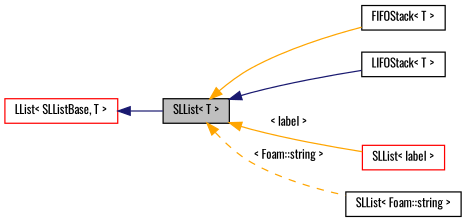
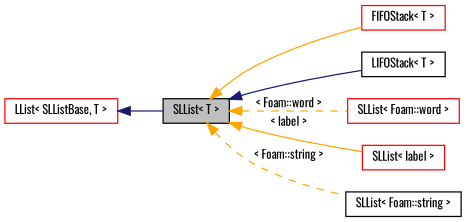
  digraph {
    fontname=Oswald
    rankdir=LR
    node [color=red fontname=Oswald fontsize=10 shape=record]
    edge [color=orange dir=back fontname=Oswald fontsize=10 labelfontname=FreeSans labelfontsize=10 style=solid]
    n1 [color=black fillcolor=grey75 fontcolor=black height=0.2 label="SLList\< T \>" style=filled width=0.4]
-   n2 [color=black height=0.2 label="FIFOStack\< T \>" width=0.4]
+   n2 [height=0.2 label="FIFOStack\< T \>" width=0.4]
    n3 [color=black height=0.2 label="LIFOStack\< T \>" width=0.4]
+   n4 [height=0.2 label="SLList\< Foam::word \>" width=0.4]
    n5 [height=0.2 label="SLList\< label \>" width=0.4]
    n6 [color=black height=0.2 label="SLList\< Foam::string \>" width=0.4]
    n7 [height=0.2 label="LList\< SLListBase, T \>" width=0.4]
    n1 -> n2
    n1 -> n3 [color=midnightblue]
+   n1 -> n4 [label=" \< Foam::word \>" style=dashed]
    n1 -> n5 [label=" \< label \>"]
    n1 -> n6 [label=" \< Foam::string \>" style=dashed]
    n7 -> n1 [color=midnightblue]
  }
